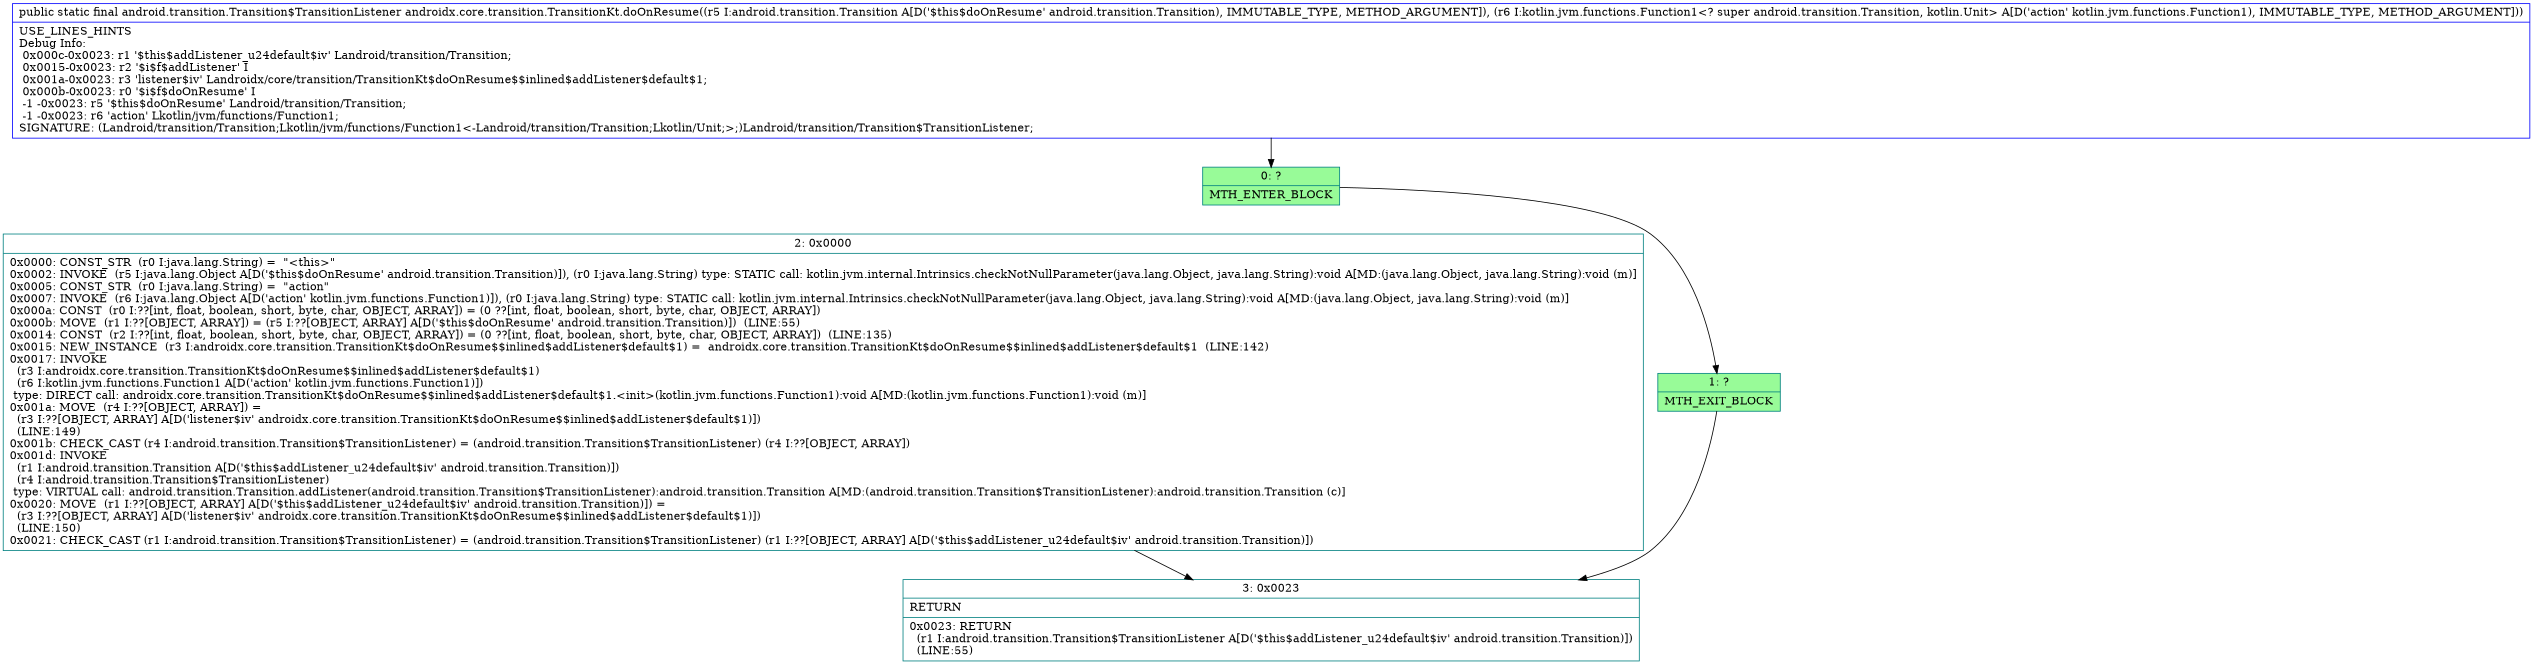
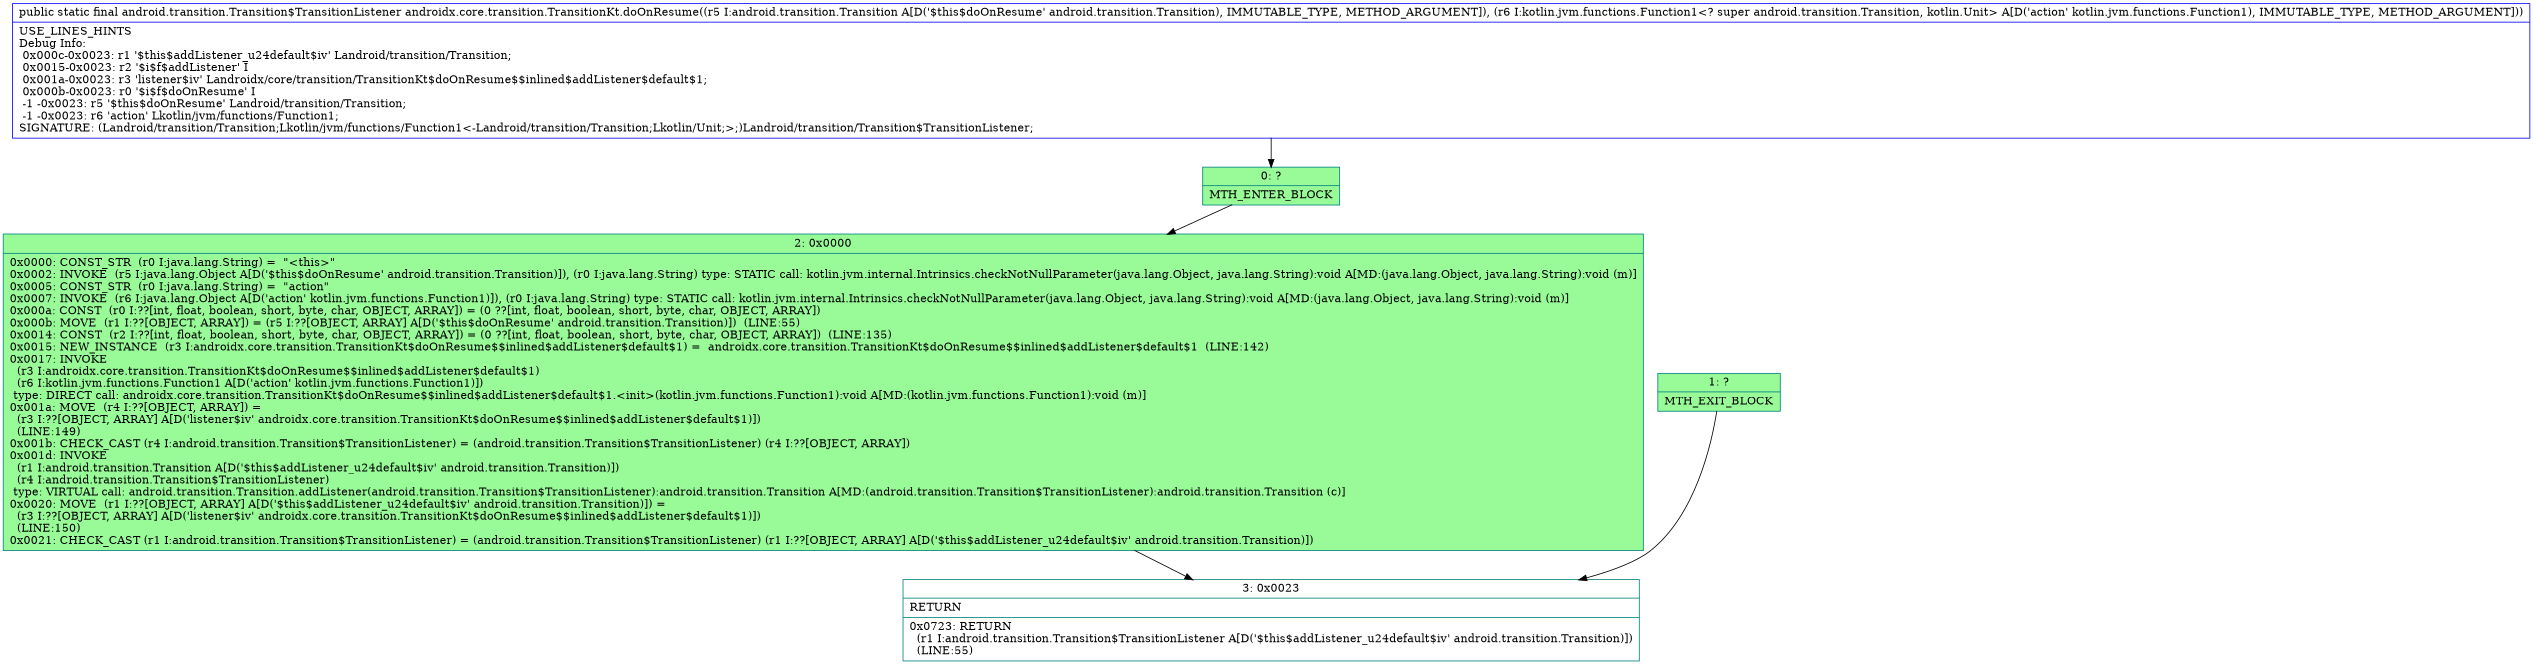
  digraph {
    node [color=teal fillcolor=white shape=record style=filled]
    n1 [fillcolor=palegreen label="{0\:\ ?|MTH_ENTER_BLOCK\l}"]
-   n2 [label="{2\:\ 0x0000|0x0000: CONST_STR  (r0 I:java.lang.String) =  \"\<this\>\" \l0x0002: INVOKE  (r5 I:java.lang.Object A[D('$this$doOnResume' android.transition.Transition)]), (r0 I:java.lang.String) type: STATIC call: kotlin.jvm.internal.Intrinsics.checkNotNullParameter(java.lang.Object, java.lang.String):void A[MD:(java.lang.Object, java.lang.String):void (m)]\l0x0005: CONST_STR  (r0 I:java.lang.String) =  \"action\" \l0x0007: INVOKE  (r6 I:java.lang.Object A[D('action' kotlin.jvm.functions.Function1)]), (r0 I:java.lang.String) type: STATIC call: kotlin.jvm.internal.Intrinsics.checkNotNullParameter(java.lang.Object, java.lang.String):void A[MD:(java.lang.Object, java.lang.String):void (m)]\l0x000a: CONST  (r0 I:??[int, float, boolean, short, byte, char, OBJECT, ARRAY]) = (0 ??[int, float, boolean, short, byte, char, OBJECT, ARRAY]) \l0x000b: MOVE  (r1 I:??[OBJECT, ARRAY]) = (r5 I:??[OBJECT, ARRAY] A[D('$this$doOnResume' android.transition.Transition)])  (LINE:55)\l0x0014: CONST  (r2 I:??[int, float, boolean, short, byte, char, OBJECT, ARRAY]) = (0 ??[int, float, boolean, short, byte, char, OBJECT, ARRAY])  (LINE:135)\l0x0015: NEW_INSTANCE  (r3 I:androidx.core.transition.TransitionKt$doOnResume$$inlined$addListener$default$1) =  androidx.core.transition.TransitionKt$doOnResume$$inlined$addListener$default$1  (LINE:142)\l0x0017: INVOKE  \l  (r3 I:androidx.core.transition.TransitionKt$doOnResume$$inlined$addListener$default$1)\l  (r6 I:kotlin.jvm.functions.Function1 A[D('action' kotlin.jvm.functions.Function1)])\l type: DIRECT call: androidx.core.transition.TransitionKt$doOnResume$$inlined$addListener$default$1.\<init\>(kotlin.jvm.functions.Function1):void A[MD:(kotlin.jvm.functions.Function1):void (m)]\l0x001a: MOVE  (r4 I:??[OBJECT, ARRAY]) = \l  (r3 I:??[OBJECT, ARRAY] A[D('listener$iv' androidx.core.transition.TransitionKt$doOnResume$$inlined$addListener$default$1)])\l  (LINE:149)\l0x001b: CHECK_CAST (r4 I:android.transition.Transition$TransitionListener) = (android.transition.Transition$TransitionListener) (r4 I:??[OBJECT, ARRAY]) \l0x001d: INVOKE  \l  (r1 I:android.transition.Transition A[D('$this$addListener_u24default$iv' android.transition.Transition)])\l  (r4 I:android.transition.Transition$TransitionListener)\l type: VIRTUAL call: android.transition.Transition.addListener(android.transition.Transition$TransitionListener):android.transition.Transition A[MD:(android.transition.Transition$TransitionListener):android.transition.Transition (c)]\l0x0020: MOVE  (r1 I:??[OBJECT, ARRAY] A[D('$this$addListener_u24default$iv' android.transition.Transition)]) = \l  (r3 I:??[OBJECT, ARRAY] A[D('listener$iv' androidx.core.transition.TransitionKt$doOnResume$$inlined$addListener$default$1)])\l  (LINE:150)\l0x0021: CHECK_CAST (r1 I:android.transition.Transition$TransitionListener) = (android.transition.Transition$TransitionListener) (r1 I:??[OBJECT, ARRAY] A[D('$this$addListener_u24default$iv' android.transition.Transition)]) \l}"]
-   n3 [label="{3\:\ 0x0023|RETURN\l|0x0023: RETURN  \l  (r1 I:android.transition.Transition$TransitionListener A[D('$this$addListener_u24default$iv' android.transition.Transition)])\l  (LINE:55)\l}"]
+   n2 [fillcolor=palegreen label="{2\:\ 0x0000|0x0000: CONST_STR  (r0 I:java.lang.String) =  \"\<this\>\" \l0x0002: INVOKE  (r5 I:java.lang.Object A[D('$this$doOnResume' android.transition.Transition)]), (r0 I:java.lang.String) type: STATIC call: kotlin.jvm.internal.Intrinsics.checkNotNullParameter(java.lang.Object, java.lang.String):void A[MD:(java.lang.Object, java.lang.String):void (m)]\l0x0005: CONST_STR  (r0 I:java.lang.String) =  \"action\" \l0x0007: INVOKE  (r6 I:java.lang.Object A[D('action' kotlin.jvm.functions.Function1)]), (r0 I:java.lang.String) type: STATIC call: kotlin.jvm.internal.Intrinsics.checkNotNullParameter(java.lang.Object, java.lang.String):void A[MD:(java.lang.Object, java.lang.String):void (m)]\l0x000a: CONST  (r0 I:??[int, float, boolean, short, byte, char, OBJECT, ARRAY]) = (0 ??[int, float, boolean, short, byte, char, OBJECT, ARRAY]) \l0x000b: MOVE  (r1 I:??[OBJECT, ARRAY]) = (r5 I:??[OBJECT, ARRAY] A[D('$this$doOnResume' android.transition.Transition)])  (LINE:55)\l0x0014: CONST  (r2 I:??[int, float, boolean, short, byte, char, OBJECT, ARRAY]) = (0 ??[int, float, boolean, short, byte, char, OBJECT, ARRAY])  (LINE:135)\l0x0015: NEW_INSTANCE  (r3 I:androidx.core.transition.TransitionKt$doOnResume$$inlined$addListener$default$1) =  androidx.core.transition.TransitionKt$doOnResume$$inlined$addListener$default$1  (LINE:142)\l0x0017: INVOKE  \l  (r3 I:androidx.core.transition.TransitionKt$doOnResume$$inlined$addListener$default$1)\l  (r6 I:kotlin.jvm.functions.Function1 A[D('action' kotlin.jvm.functions.Function1)])\l type: DIRECT call: androidx.core.transition.TransitionKt$doOnResume$$inlined$addListener$default$1.\<init\>(kotlin.jvm.functions.Function1):void A[MD:(kotlin.jvm.functions.Function1):void (m)]\l0x001a: MOVE  (r4 I:??[OBJECT, ARRAY]) = \l  (r3 I:??[OBJECT, ARRAY] A[D('listener$iv' androidx.core.transition.TransitionKt$doOnResume$$inlined$addListener$default$1)])\l  (LINE:149)\l0x001b: CHECK_CAST (r4 I:android.transition.Transition$TransitionListener) = (android.transition.Transition$TransitionListener) (r4 I:??[OBJECT, ARRAY]) \l0x001d: INVOKE  \l  (r1 I:android.transition.Transition A[D('$this$addListener_u24default$iv' android.transition.Transition)])\l  (r4 I:android.transition.Transition$TransitionListener)\l type: VIRTUAL call: android.transition.Transition.addListener(android.transition.Transition$TransitionListener):android.transition.Transition A[MD:(android.transition.Transition$TransitionListener):android.transition.Transition (c)]\l0x0020: MOVE  (r1 I:??[OBJECT, ARRAY] A[D('$this$addListener_u24default$iv' android.transition.Transition)]) = \l  (r3 I:??[OBJECT, ARRAY] A[D('listener$iv' androidx.core.transition.TransitionKt$doOnResume$$inlined$addListener$default$1)])\l  (LINE:150)\l0x0021: CHECK_CAST (r1 I:android.transition.Transition$TransitionListener) = (android.transition.Transition$TransitionListener) (r1 I:??[OBJECT, ARRAY] A[D('$this$addListener_u24default$iv' android.transition.Transition)]) \l}"]
+   n3 [label="{3\:\ 0x0023|RETURN\l|0x0723: RETURN  \l  (r1 I:android.transition.Transition$TransitionListener A[D('$this$addListener_u24default$iv' android.transition.Transition)])\l  (LINE:55)\l}"]
    n4 [fillcolor=palegreen label="{1\:\ ?|MTH_EXIT_BLOCK\l}"]
    n5 [color=blue label="{public static final android.transition.Transition$TransitionListener androidx.core.transition.TransitionKt.doOnResume((r5 I:android.transition.Transition A[D('$this$doOnResume' android.transition.Transition), IMMUTABLE_TYPE, METHOD_ARGUMENT]), (r6 I:kotlin.jvm.functions.Function1\<? super android.transition.Transition, kotlin.Unit\> A[D('action' kotlin.jvm.functions.Function1), IMMUTABLE_TYPE, METHOD_ARGUMENT]))  | USE_LINES_HINTS\lDebug Info:\l  0x000c\-0x0023: r1 '$this$addListener_u24default$iv' Landroid\/transition\/Transition;\l  0x0015\-0x0023: r2 '$i$f$addListener' I\l  0x001a\-0x0023: r3 'listener$iv' Landroidx\/core\/transition\/TransitionKt$doOnResume$$inlined$addListener$default$1;\l  0x000b\-0x0023: r0 '$i$f$doOnResume' I\l  \-1 \-0x0023: r5 '$this$doOnResume' Landroid\/transition\/Transition;\l  \-1 \-0x0023: r6 'action' Lkotlin\/jvm\/functions\/Function1;\lSIGNATURE: (Landroid\/transition\/Transition;Lkotlin\/jvm\/functions\/Function1\<\-Landroid\/transition\/Transition;Lkotlin\/Unit;\>;)Landroid\/transition\/Transition$TransitionListener;\l}"]
-   n1 -> n4
+   n1 -> n2
    n2 -> n3
    n4 -> n3
    n5 -> n1
  }
